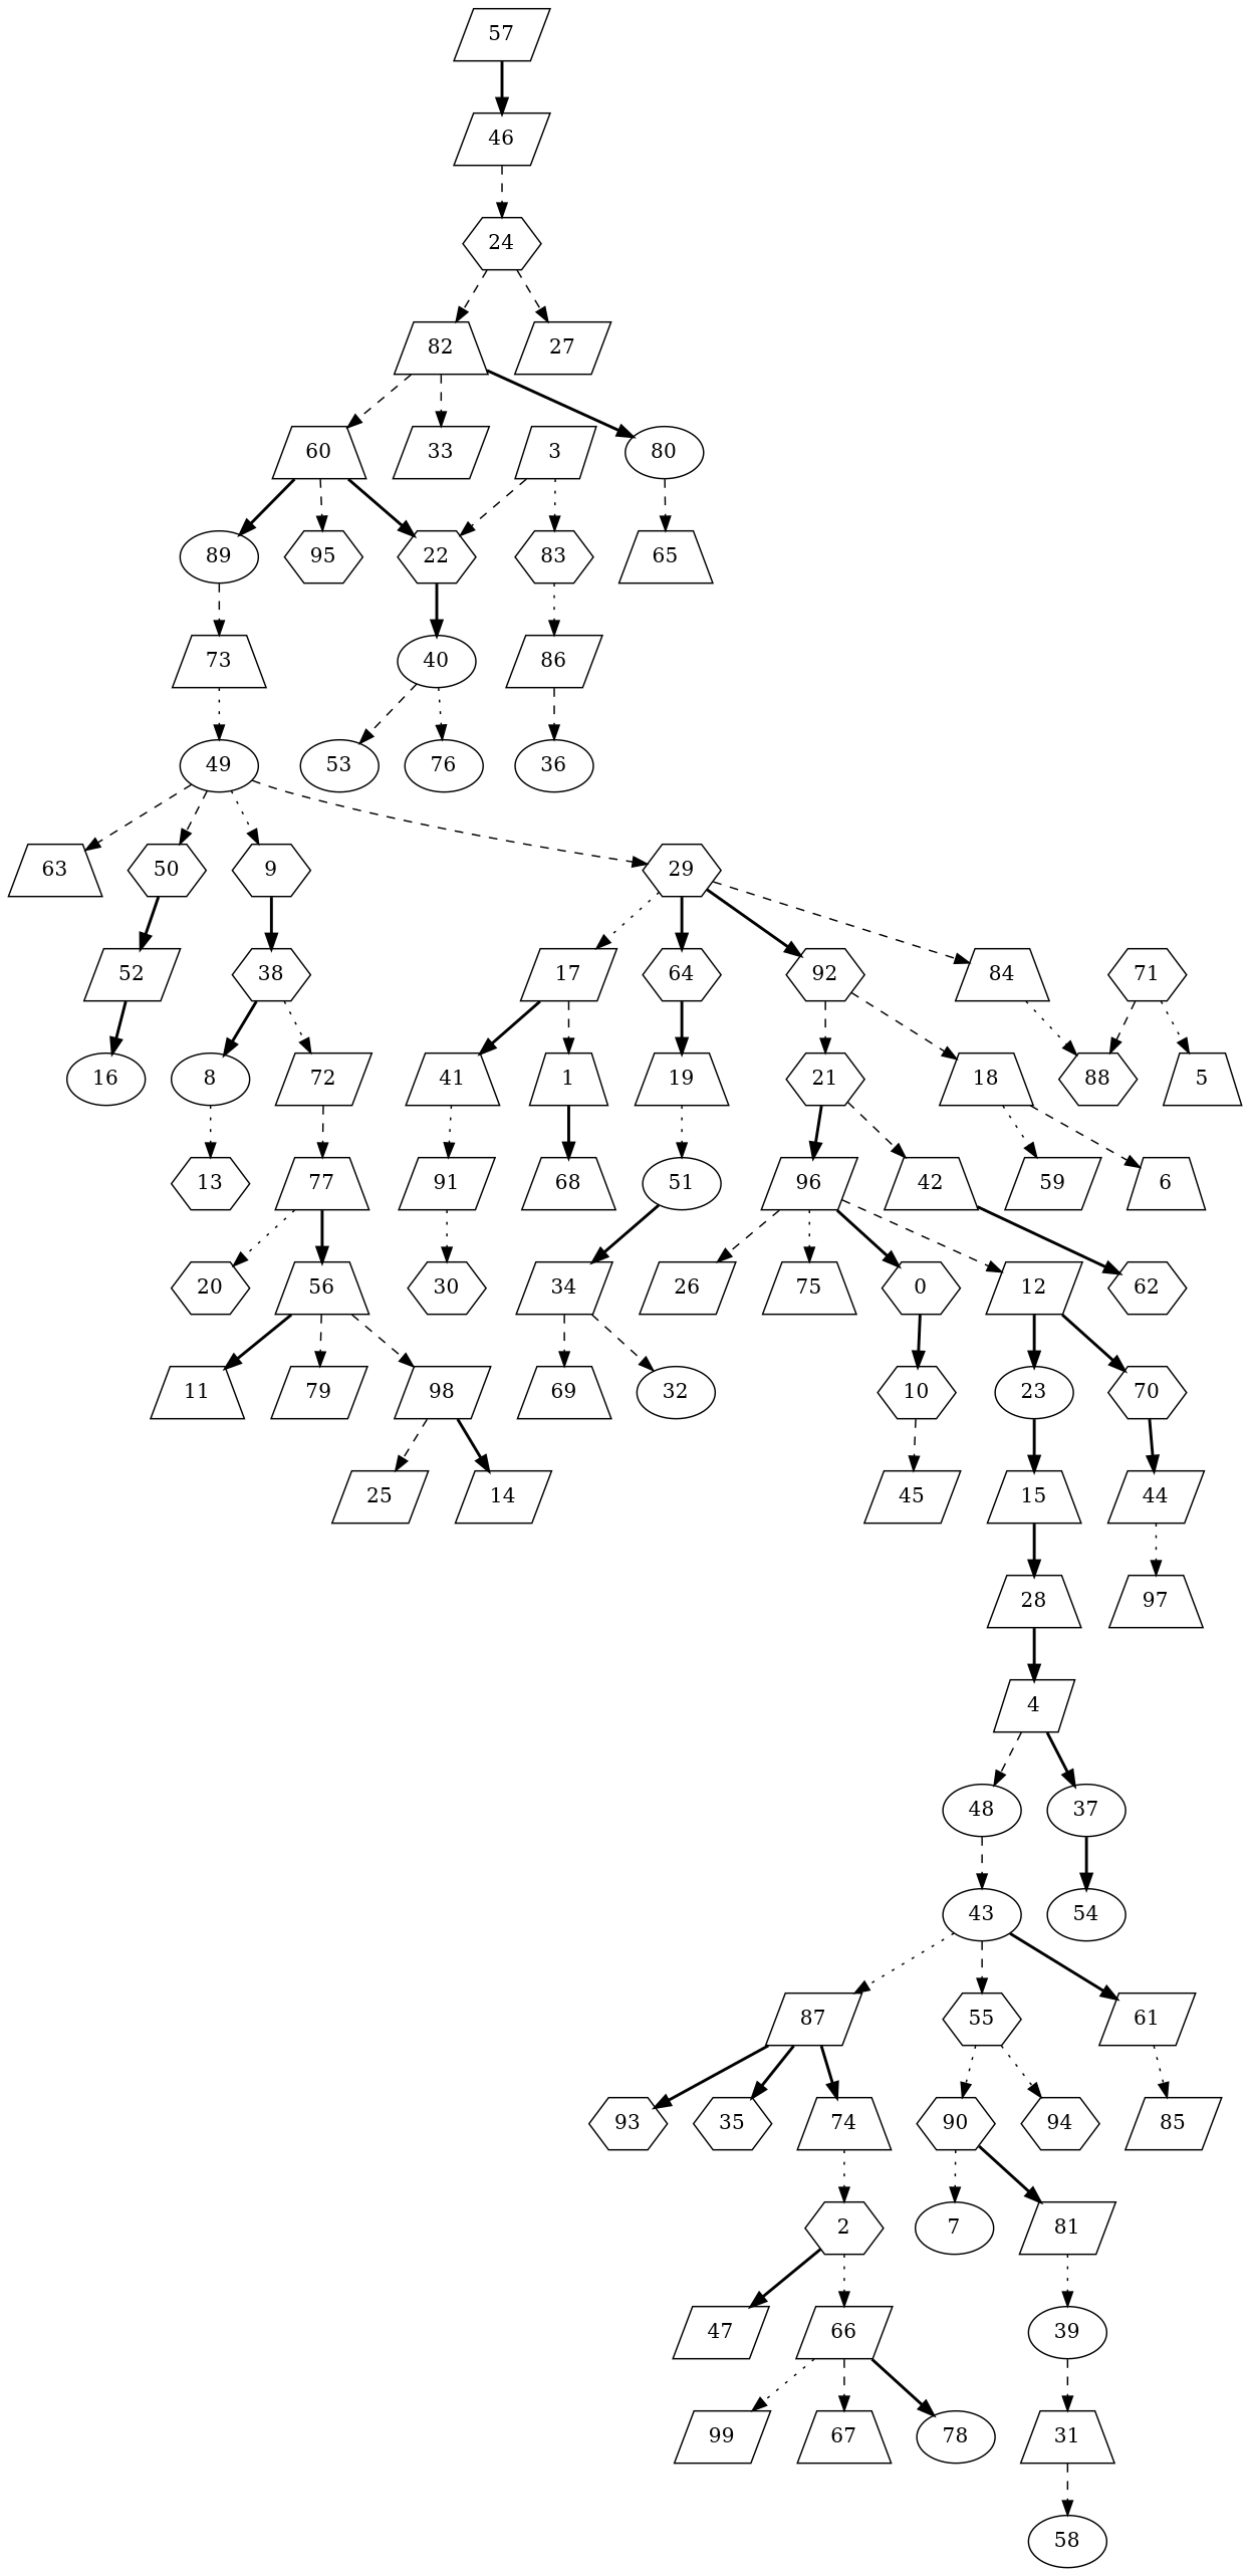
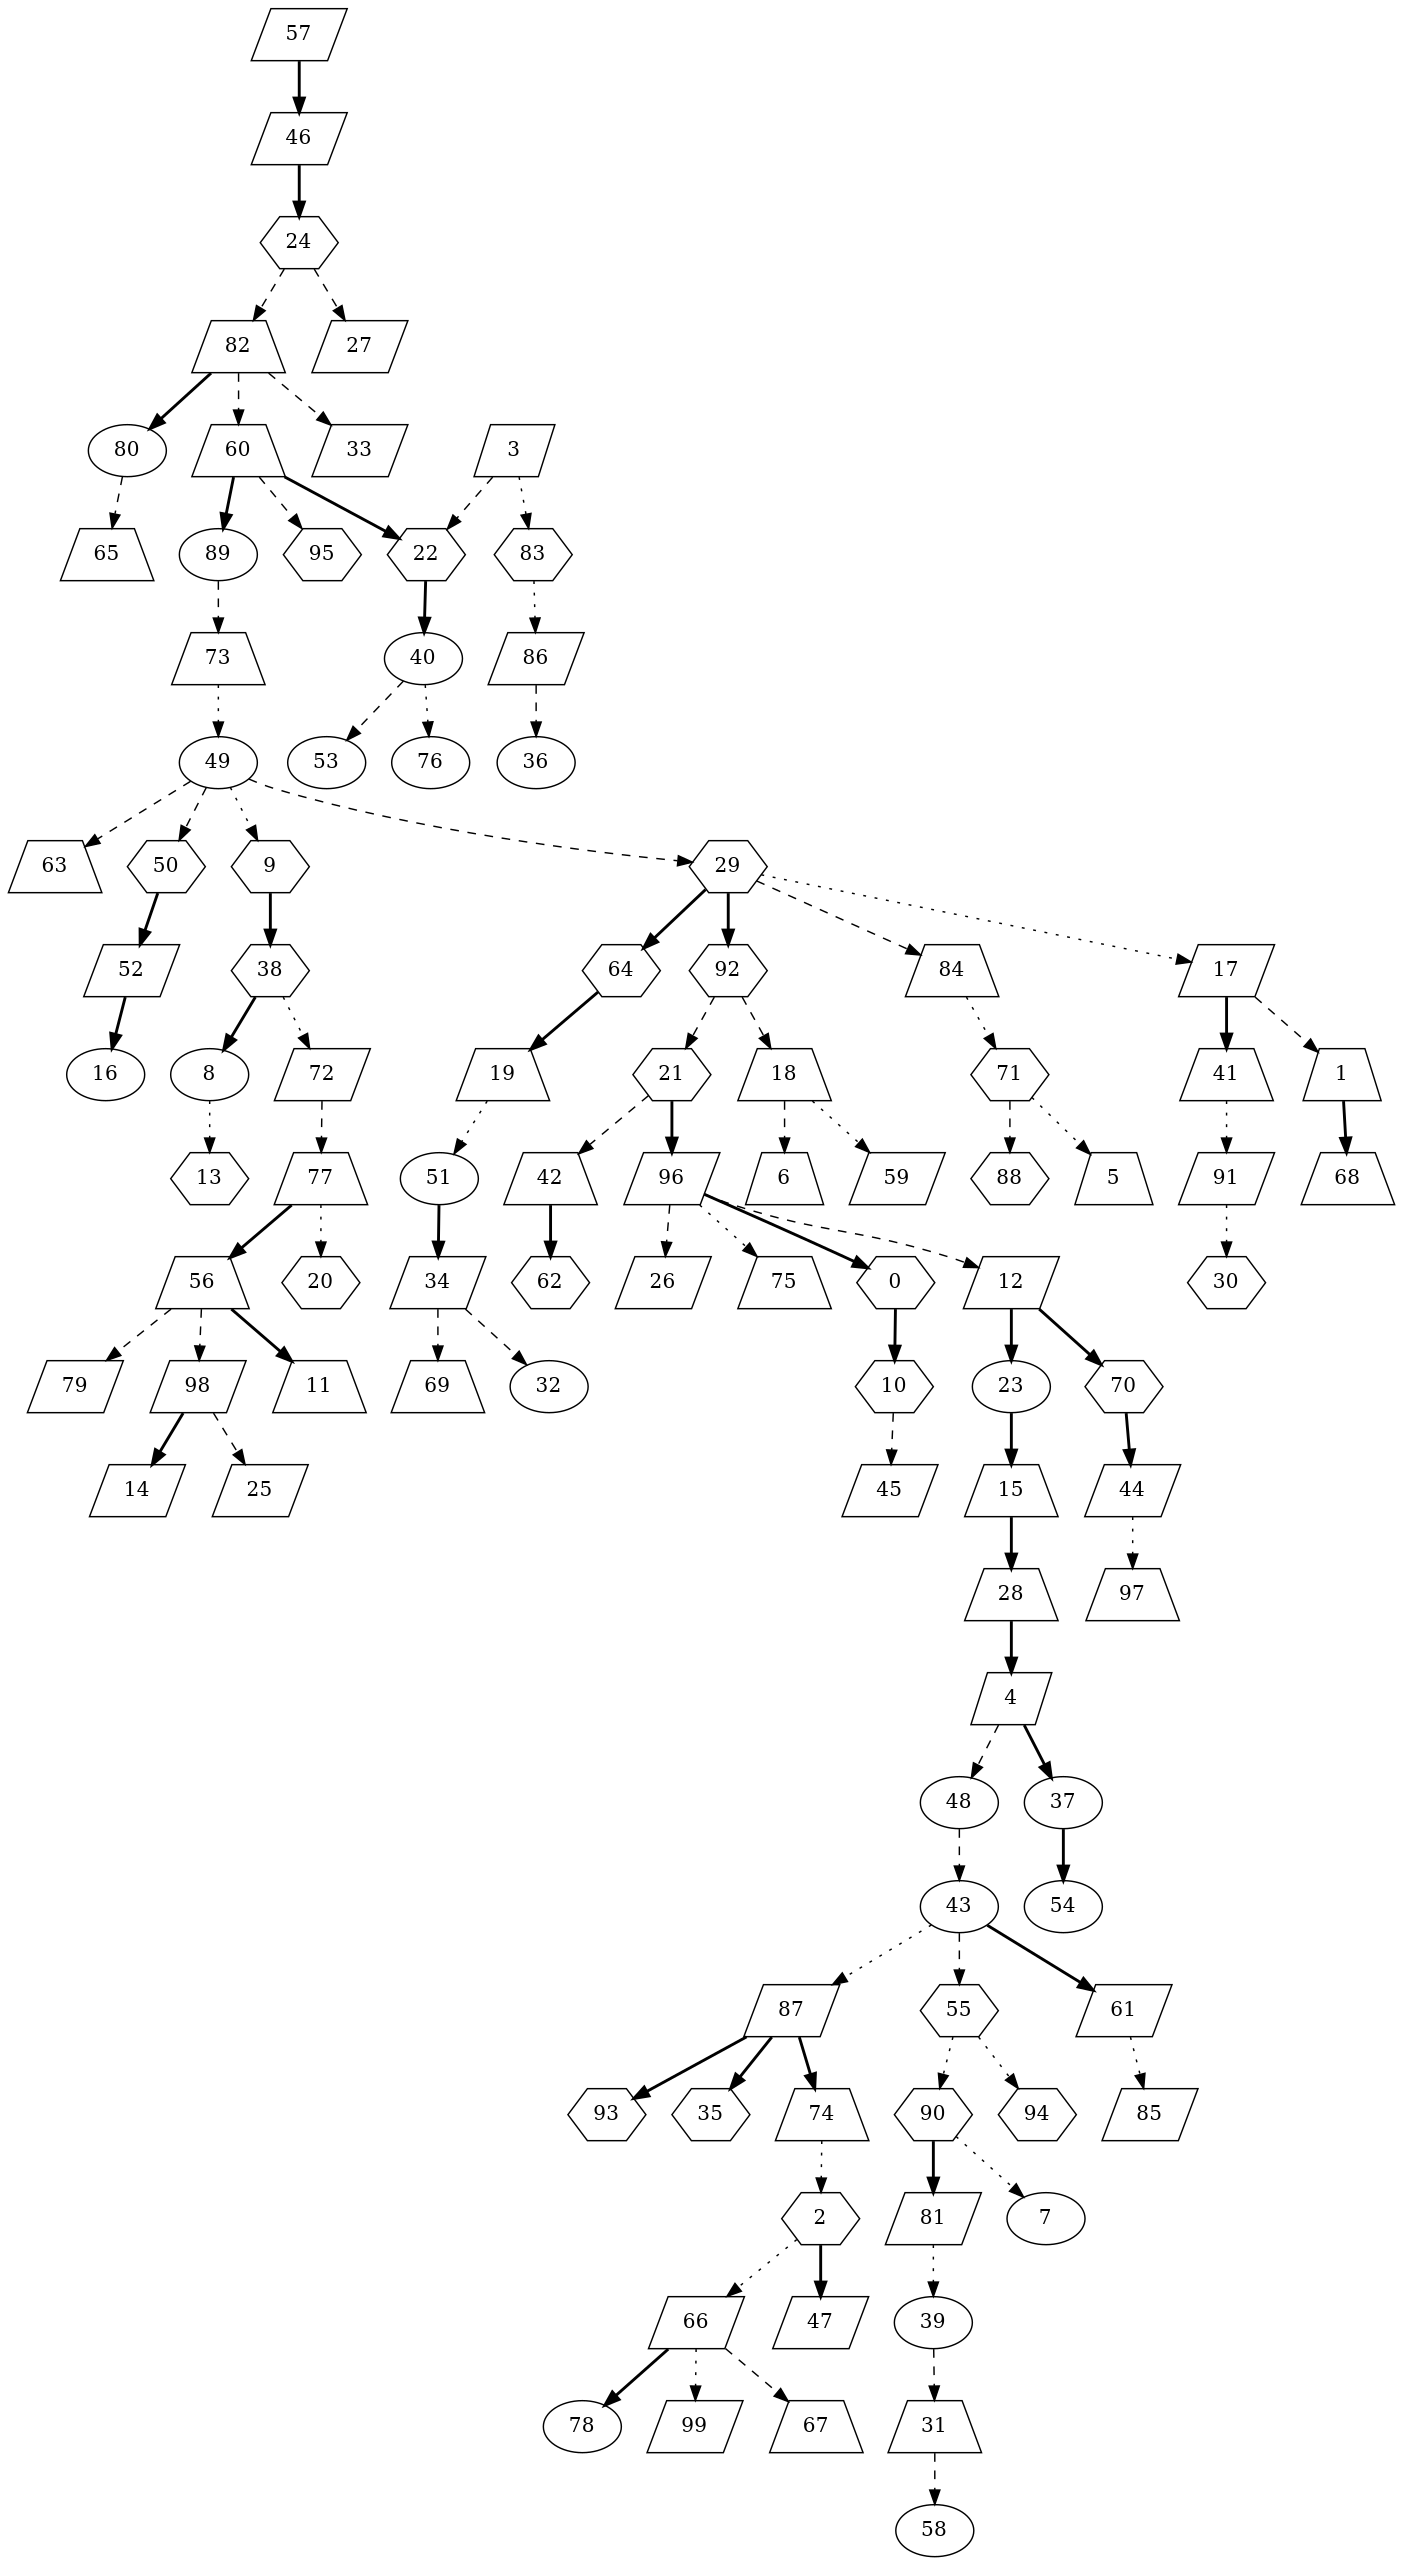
  digraph {
    node [shape=parallelogram]
    edge [style=bold]
    57
    46
    24 [shape=hexagon]
    82 [shape=trapezium]
    27
    80 [shape=ellipse]
    60 [shape=trapezium]
    33
    65 [shape=trapezium]
    89 [shape=ellipse]
    95 [shape=hexagon]
    22 [shape=hexagon]
    73 [shape=trapezium]
    40 [shape=ellipse]
    49 [shape=ellipse]
    3
    83 [shape=hexagon]
    53 [shape=ellipse]
    76 [shape=ellipse]
    86
    36 [shape=ellipse]
    63 [shape=trapezium]
    50 [shape=hexagon]
    9 [shape=hexagon]
    29 [shape=hexagon]
    52
    38 [shape=hexagon]
    64 [shape=hexagon]
    92 [shape=hexagon]
    84 [shape=trapezium]
    17
    16 [shape=ellipse]
    8 [shape=ellipse]
    72
    19 [shape=trapezium]
    21 [shape=hexagon]
    18 [shape=trapezium]
    71 [shape=hexagon]
    41 [shape=trapezium]
    1 [shape=trapezium]
    51 [shape=ellipse]
    42 [shape=trapezium]
    96
    6 [shape=trapezium]
    59
    88 [shape=hexagon]
    5 [shape=trapezium]
    62 [shape=hexagon]
    26
    75 [shape=trapezium]
    0 [shape=hexagon]
    12
    10 [shape=hexagon]
    23 [shape=ellipse]
    70 [shape=hexagon]
    45
    15 [shape=trapezium]
    44
    28 [shape=trapezium]
    4
    48 [shape=ellipse]
    37 [shape=ellipse]
    43 [shape=ellipse]
    54 [shape=ellipse]
    87
    55 [shape=hexagon]
    61
    93 [shape=hexagon]
    35 [shape=hexagon]
    74 [shape=trapezium]
    90 [shape=hexagon]
    94 [shape=hexagon]
    85
    2 [shape=hexagon]
    81
    7 [shape=ellipse]
    39 [shape=ellipse]
    13 [shape=hexagon]
    77 [shape=trapezium]
    56 [shape=trapezium]
    20 [shape=hexagon]
    79
    98
    11 [shape=trapezium]
    14
    25
    91
    68 [shape=trapezium]
    34
    69 [shape=trapezium]
    32 [shape=ellipse]
    66
    47
    31 [shape=trapezium]
    78 [shape=ellipse]
    99
    67 [shape=trapezium]
    58 [shape=ellipse]
    97 [shape=trapezium]
    30 [shape=hexagon]
    57 -> 46
-   46 -> 24 [style=dashed]
+   46 -> 24
    24 -> 82 [style=dashed]
    24 -> 27 [style=dashed]
    82 -> 80
    82 -> 60 [style=dashed]
    82 -> 33 [style=dashed]
    80 -> 65 [style=dashed]
    60 -> 89
    60 -> 95 [style=dashed]
    60 -> 22
    89 -> 73 [style=dashed]
    22 -> 40
    73 -> 49 [style=dotted]
    40 -> 53 [style=dashed]
    40 -> 76 [style=dotted]
    49 -> 63 [style=dashed]
    49 -> 50 [style=dashed]
    49 -> 9 [style=dotted]
    49 -> 29 [style=dashed]
    3 -> 22 [style=dashed]
    3 -> 83 [style=dotted]
    83 -> 86 [style=dotted]
    86 -> 36 [style=dashed]
    50 -> 52
    9 -> 38
    29 -> 64
    29 -> 92
    29 -> 84 [style=dashed]
    29 -> 17 [style=dotted]
    52 -> 16
    38 -> 8
    38 -> 72 [style=dotted]
    64 -> 19
    92 -> 21 [style=dashed]
    92 -> 18 [style=dashed]
-   84 -> 88 [style=dotted]
+   84 -> 71 [style=dotted]
    17 -> 41
    17 -> 1 [style=dashed]
    8 -> 13 [style=dotted]
    72 -> 77 [style=dashed]
    19 -> 51 [style=dotted]
    21 -> 42 [style=dashed]
    21 -> 96
    18 -> 6 [style=dashed]
    18 -> 59 [style=dotted]
    71 -> 88 [style=dashed]
    71 -> 5 [style=dotted]
    41 -> 91 [style=dotted]
    1 -> 68
    51 -> 34
    42 -> 62
    96 -> 26 [style=dashed]
    96 -> 75 [style=dotted]
    96 -> 0
    96 -> 12 [style=dashed]
    0 -> 10
    12 -> 23
    12 -> 70
    10 -> 45 [style=dashed]
    23 -> 15
    70 -> 44
    15 -> 28
    44 -> 97 [style=dotted]
    28 -> 4
    4 -> 48 [style=dashed]
    4 -> 37
    48 -> 43 [style=dashed]
    37 -> 54
    43 -> 87 [style=dotted]
    43 -> 55 [style=dashed]
    43 -> 61
    87 -> 93
    87 -> 35
    87 -> 74
    55 -> 90 [style=dotted]
    55 -> 94 [style=dotted]
    61 -> 85 [style=dotted]
    74 -> 2 [style=dotted]
    90 -> 81
    90 -> 7 [style=dotted]
    2 -> 66 [style=dotted]
    2 -> 47
    81 -> 39 [style=dotted]
    39 -> 31 [style=dashed]
    77 -> 56
    77 -> 20 [style=dotted]
    56 -> 79 [style=dashed]
    56 -> 98 [style=dashed]
    56 -> 11
    98 -> 14
    98 -> 25 [style=dashed]
    91 -> 30 [style=dotted]
    34 -> 69 [style=dashed]
    34 -> 32 [style=dashed]
    66 -> 78
    66 -> 99 [style=dotted]
    66 -> 67 [style=dashed]
    31 -> 58 [style=dashed]
  }
